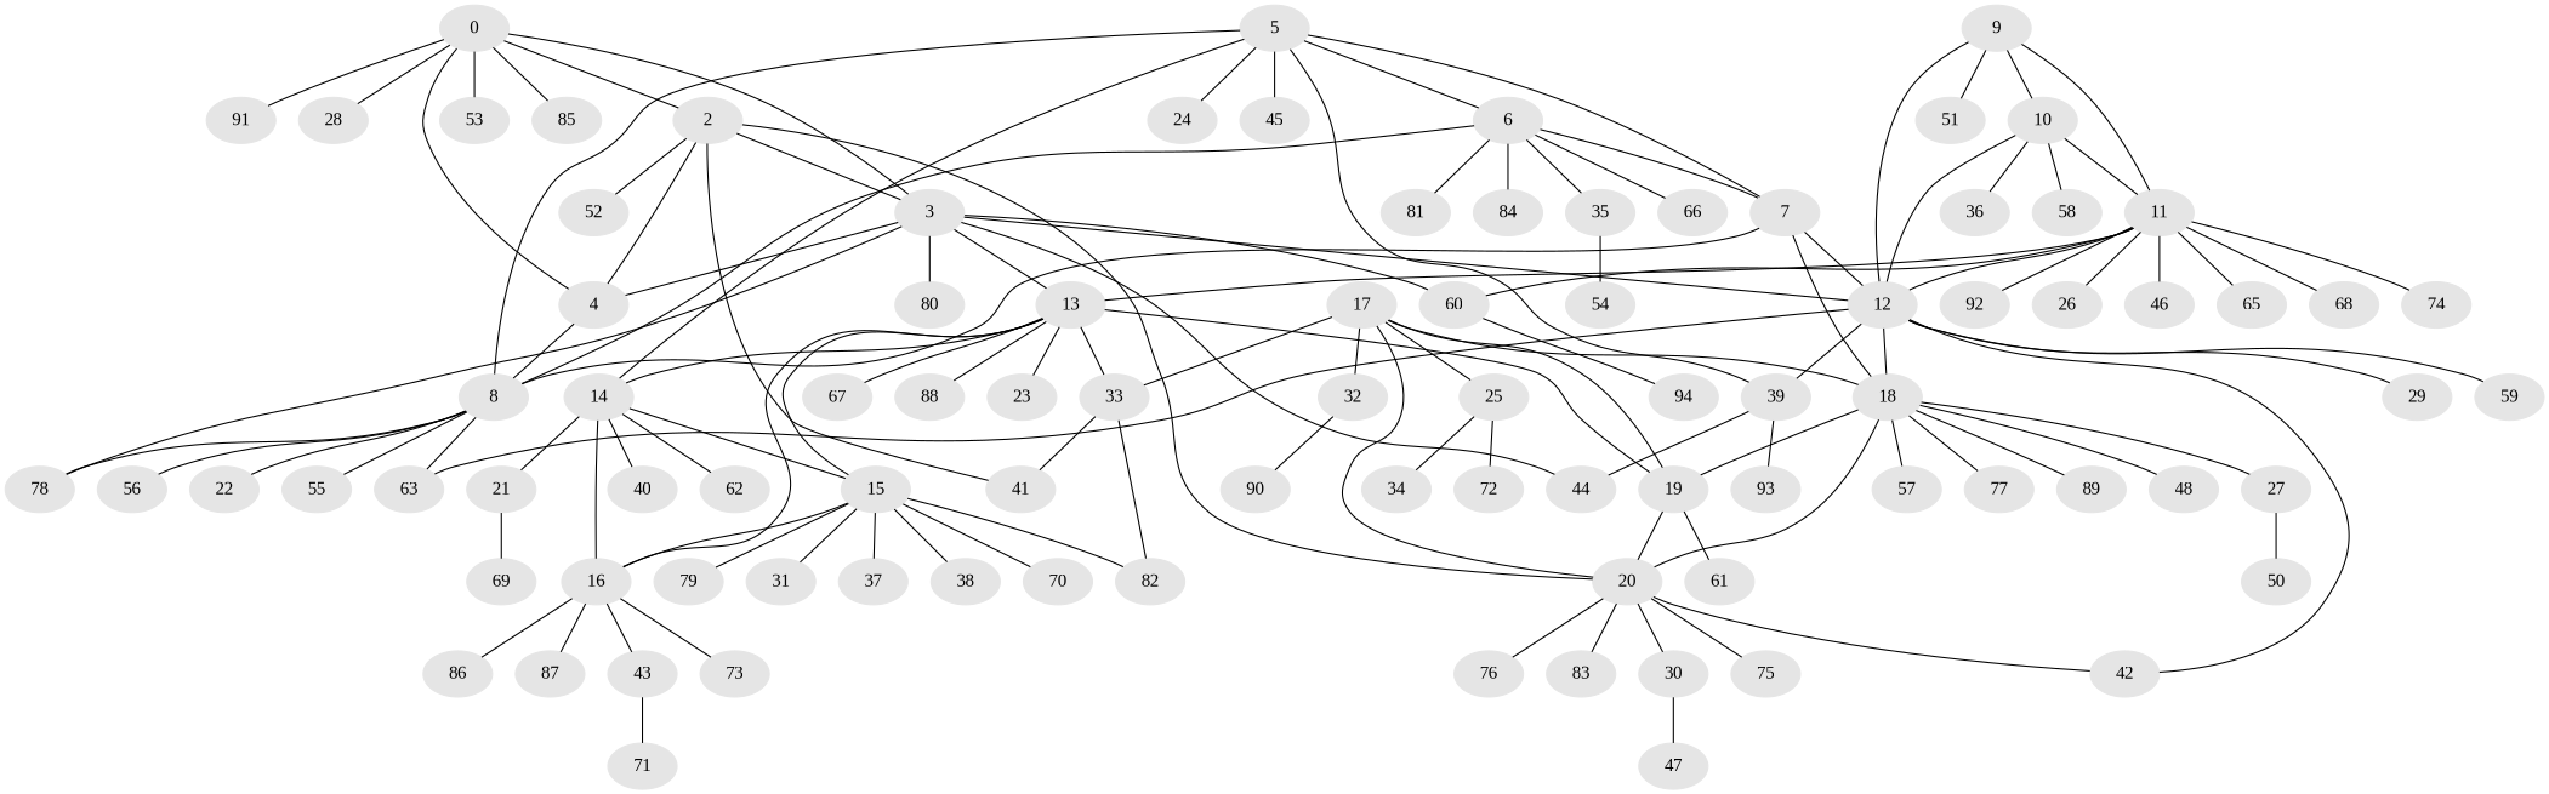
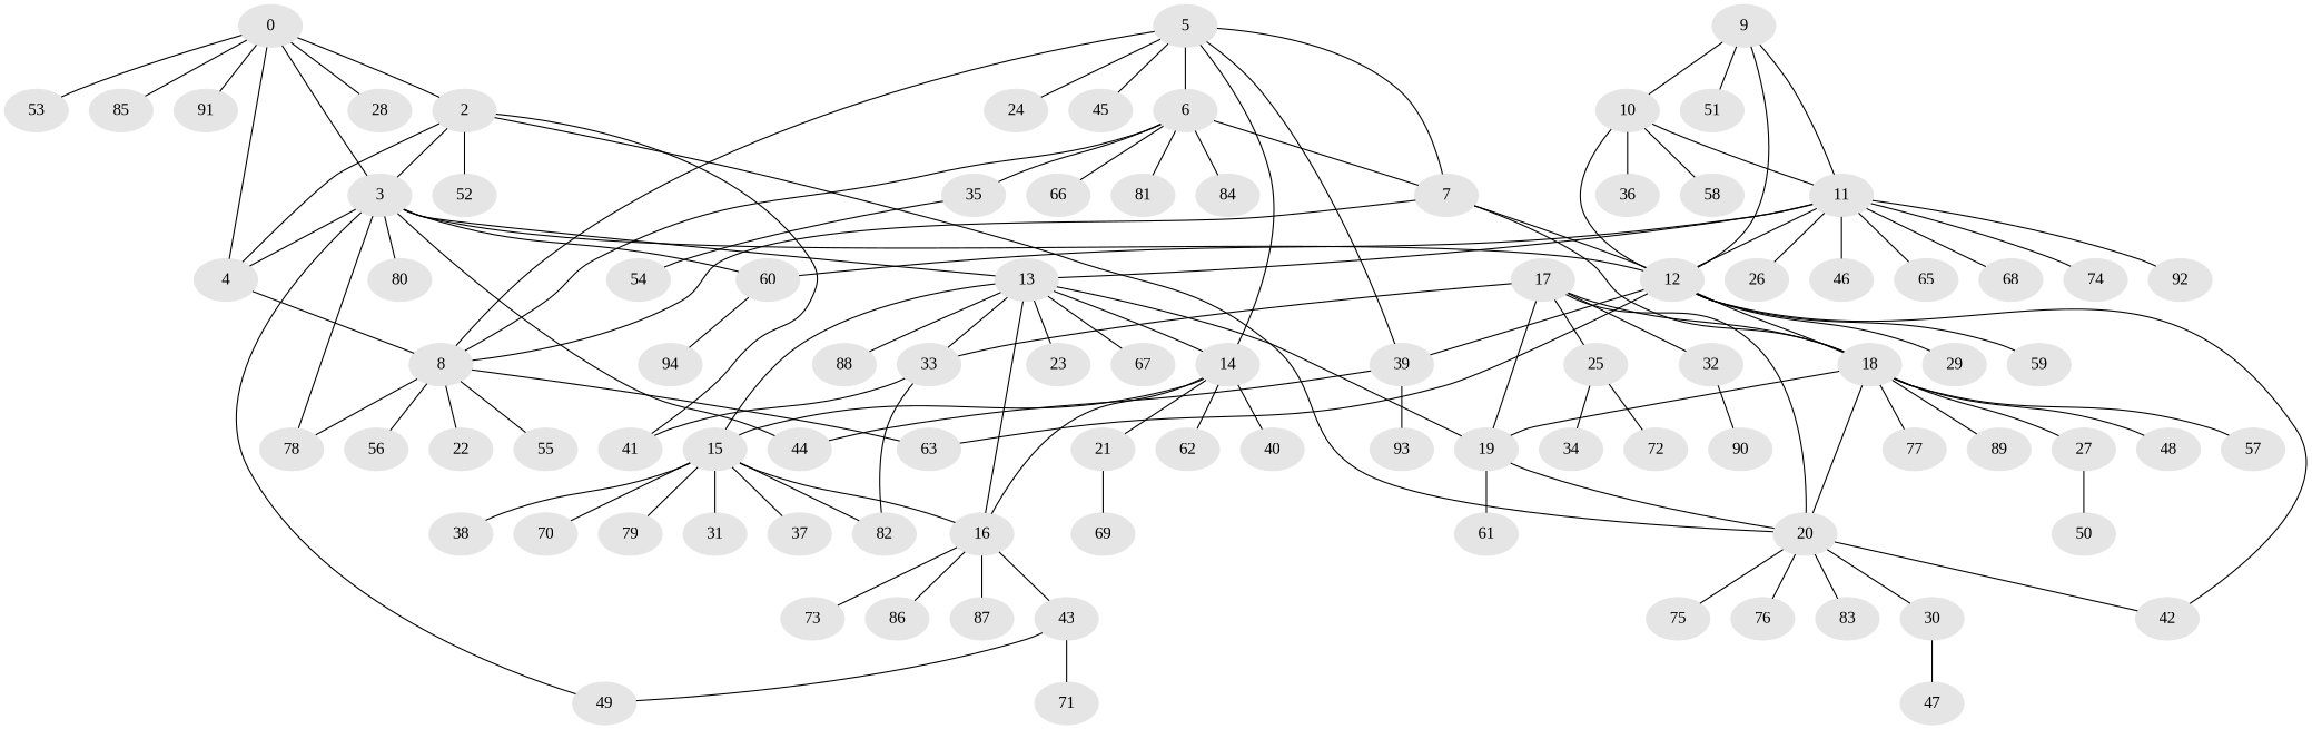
  graph {
    fontname="Liberation Serif"
    node [color=gray90 fontname="Liberation Serif" style=filled]
    edge [fontname="Liberation Serif"]
    n1 [label=0]
    2
    3
    4
    28
    53
    85
    91
    20
    41
    52
    12
    13
    44
+   49
    60
    78
    80
    8
    42
    30
    75
    76
    83
    39
    18
    63
    29
    59
    14
    15
    16
    19
    23
    33
    67
    88
    n38 [label=94]
    22
    55
    56
    5
    6
    7
    24
    45
    35
    66
    81
    84
    21
    40
    62
    93
    54
    27
    48
    57
    77
    89
    9
    10
    11
    51
    36
    58
    26
    46
    65
    68
    74
    92
    31
    37
    38
    70
    79
    82
    43
    73
    86
    87
    61
    69
    71
    17
    25
    32
    34
    72
    90
    50
    47
    n1 -- 2
    n1 -- 3
    n1 -- 4
    n1 -- 28
    n1 -- 53
    n1 -- 85
    n1 -- 91
    2 -- 3
    2 -- 4
    2 -- 20
    2 -- 41
    2 -- 52
    3 -- 4
    3 -- 12
    3 -- 13
    3 -- 44
+   3 -- 49
    3 -- 60
    3 -- 78
    3 -- 80
    4 -- 8
    20 -- 42
    20 -- 30
    20 -- 75
    20 -- 76
    20 -- 83
    12 -- 42
    12 -- 39
    12 -- 18
    12 -- 63
    12 -- 29
    12 -- 59
    13 -- 14
    13 -- 15
    13 -- 16
    13 -- 19
    13 -- 23
    13 -- 33
    13 -- 67
    13 -- 88
    60 -- n38
    8 -- 78
    8 -- 63
    8 -- 22
    8 -- 55
    8 -- 56
    30 -- 47
    39 -- 44
    39 -- 93
    18 -- 20
    18 -- 19
    18 -- 27
    18 -- 48
    18 -- 57
    18 -- 77
    18 -- 89
    14 -- 15
    14 -- 16
    14 -- 21
    14 -- 40
    14 -- 62
    15 -- 16
    15 -- 31
    15 -- 37
    15 -- 38
    15 -- 70
    15 -- 79
    15 -- 82
    16 -- 43
    16 -- 73
    16 -- 86
    16 -- 87
    19 -- 20
    19 -- 61
    33 -- 41
    33 -- 82
    5 -- 8
    5 -- 39
    5 -- 14
    5 -- 6
    5 -- 7
    5 -- 24
    5 -- 45
    6 -- 8
    6 -- 7
    6 -- 35
    6 -- 66
    6 -- 81
    6 -- 84
    7 -- 12
    7 -- 8
    7 -- 18
    35 -- 54
    21 -- 69
    27 -- 50
    9 -- 12
    9 -- 10
    9 -- 11
    9 -- 51
    10 -- 12
    10 -- 11
    10 -- 36
    10 -- 58
    11 -- 12
    11 -- 13
    11 -- 60
    11 -- 26
    11 -- 46
    11 -- 65
    11 -- 68
    11 -- 74
    11 -- 92
+   43 -- 49
    43 -- 71
    17 -- 20
    17 -- 18
    17 -- 19
    17 -- 33
    17 -- 25
    17 -- 32
    25 -- 34
    25 -- 72
    32 -- 90
  }
